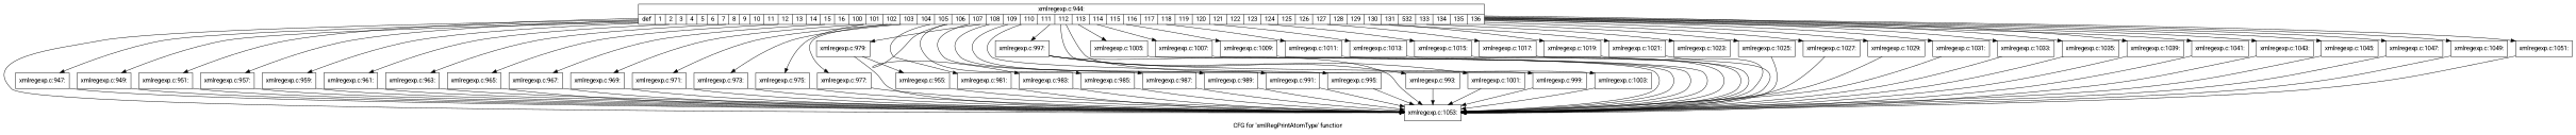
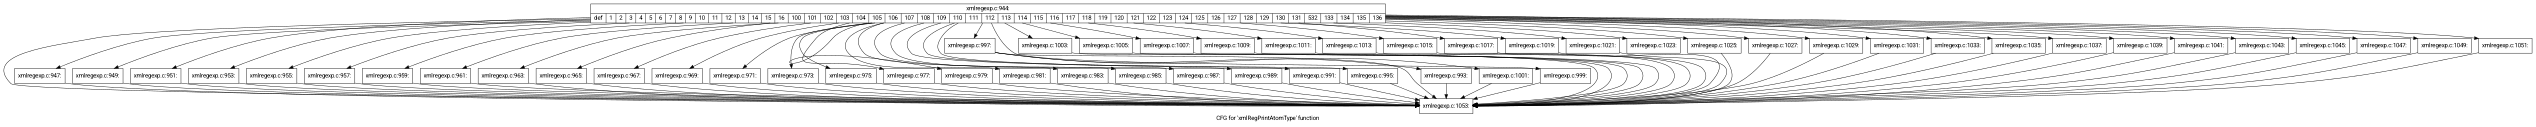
  digraph {
    fontname=Roboto
    label="CFG for 'xmlRegPrintAtomType' function"
    node [fontname=Roboto shape=record]
    edge [fontname=Roboto]
    n1 [label="{xmlregexp.c:944:|{<s0>def|<s1>1|<s2>2|<s3>3|<s4>4|<s5>5|<s6>6|<s7>7|<s8>8|<s9>9|<s10>10|<s11>11|<s12>12|<s13>13|<s14>14|<s15>15|<s16>16|<s17>100|<s18>101|<s19>102|<s20>103|<s21>104|<s22>105|<s23>106|<s24>107|<s25>108|<s26>109|<s27>110|<s28>111|<s29>112|<s30>113|<s31>114|<s32>115|<s33>116|<s34>117|<s35>118|<s36>119|<s37>120|<s38>121|<s39>122|<s40>123|<s41>124|<s42>125|<s43>126|<s44>127|<s45>128|<s46>129|<s47>130|<s48>131|<s49>532|<s50>133|<s51>134|<s52>135|<s53>136}}"]
    n2 [label="{xmlregexp.c:1053:}"]
    n3 [label="{xmlregexp.c:947:}"]
    n4 [label="{xmlregexp.c:949:}"]
    n5 [label="{xmlregexp.c:951:}"]
+   n6 [label="{xmlregexp.c:953:}"]
    n7 [label="{xmlregexp.c:955:}"]
    n8 [label="{xmlregexp.c:957:}"]
    n9 [label="{xmlregexp.c:959:}"]
    n10 [label="{xmlregexp.c:961:}"]
    n11 [label="{xmlregexp.c:963:}"]
    n12 [label="{xmlregexp.c:965:}"]
    n13 [label="{xmlregexp.c:967:}"]
    n14 [label="{xmlregexp.c:969:}"]
    n15 [label="{xmlregexp.c:971:}"]
    n16 [label="{xmlregexp.c:973:}"]
    n17 [label="{xmlregexp.c:975:}"]
    n18 [label="{xmlregexp.c:977:}"]
    n19 [label="{xmlregexp.c:979:}"]
    n20 [label="{xmlregexp.c:981:}"]
    n21 [label="{xmlregexp.c:983:}"]
    n22 [label="{xmlregexp.c:985:}"]
    n23 [label="{xmlregexp.c:987:}"]
    n24 [label="{xmlregexp.c:989:}"]
    n25 [label="{xmlregexp.c:991:}"]
    n26 [label="{xmlregexp.c:995:}"]
    n27 [label="{xmlregexp.c:997:}"]
    n28 [label="{xmlregexp.c:999:}"]
    n29 [label="{xmlregexp.c:1003:}"]
    n30 [label="{xmlregexp.c:1005:}"]
    n31 [label="{xmlregexp.c:1007:}"]
    n32 [label="{xmlregexp.c:1009:}"]
    n33 [label="{xmlregexp.c:1011:}"]
    n34 [label="{xmlregexp.c:1013:}"]
    n35 [label="{xmlregexp.c:1015:}"]
    n36 [label="{xmlregexp.c:1017:}"]
    n37 [label="{xmlregexp.c:1019:}"]
    n38 [label="{xmlregexp.c:1021:}"]
    n39 [label="{xmlregexp.c:1023:}"]
    n40 [label="{xmlregexp.c:1025:}"]
    n41 [label="{xmlregexp.c:1027:}"]
    n42 [label="{xmlregexp.c:1029:}"]
    n43 [label="{xmlregexp.c:1031:}"]
    n44 [label="{xmlregexp.c:1033:}"]
    n45 [label="{xmlregexp.c:1035:}"]
+   n46 [label="{xmlregexp.c:1037:}"]
    n47 [label="{xmlregexp.c:1039:}"]
    n48 [label="{xmlregexp.c:1041:}"]
    n49 [label="{xmlregexp.c:1043:}"]
    n50 [label="{xmlregexp.c:1045:}"]
    n51 [label="{xmlregexp.c:1047:}"]
    n52 [label="{xmlregexp.c:1049:}"]
    n53 [label="{xmlregexp.c:1051:}"]
    n54 [label="{xmlregexp.c:993:}"]
    n55 [label="{xmlregexp.c:1001:}"]
    n1 -> n2
    n1 -> n3
    n1 -> n4
    n1 -> n5
-   n19 -> n7
+   n1 -> n6
+   n1 -> n7
    n1 -> n8
    n1 -> n9
    n1 -> n10
    n1 -> n11
    n1 -> n12
    n1 -> n13
    n1 -> n14
    n1 -> n15
    n1 -> n16
    n1 -> n17
    n1 -> n18
    n1 -> n19
    n1 -> n20
    n1 -> n21
    n1 -> n22
    n1 -> n23
    n1 -> n24
    n1 -> n25
    n1 -> n26
    n1 -> n27
    n1 -> n28
    n1 -> n29
    n1 -> n30
    n1 -> n31
    n1 -> n32
    n1 -> n33
    n1 -> n34
    n1 -> n35
    n1 -> n36
    n1 -> n37
    n1 -> n38
    n1 -> n39
    n1 -> n40
    n1 -> n41
    n1 -> n42
    n1 -> n43
    n1 -> n44
    n1 -> n45
+   n1 -> n46
    n1 -> n47
    n1 -> n48
    n1 -> n49
    n1 -> n50
    n1 -> n51
    n1 -> n52
    n1 -> n53
    n3 -> n2
    n4 -> n2
    n5 -> n2
+   n6 -> n2
    n7 -> n2
    n8 -> n2
    n9 -> n2
    n10 -> n2
    n11 -> n2
    n12 -> n2
    n13 -> n2
    n14 -> n2
    n15 -> n2
    n16 -> n2
    n17 -> n2
    n18 -> n2
    n19 -> n2
    n20 -> n2
    n21 -> n2
    n22 -> n2
    n23 -> n2
    n24 -> n2
    n25 -> n2
    n26 -> n2
    n27 -> n2
    n27 -> n54
    n27 -> n55
    n28 -> n2
    n29 -> n2
    n30 -> n2
    n31 -> n2
    n32 -> n2
    n33 -> n2
    n34 -> n2
    n35 -> n2
    n36 -> n2
    n37 -> n2
    n38 -> n2
    n40 -> n2
    n41 -> n2
    n42 -> n2
    n43 -> n2
    n44 -> n2
    n45 -> n2
+   n46 -> n2
    n47 -> n2
    n48 -> n2
    n49 -> n2
    n50 -> n2
    n51 -> n2
    n52 -> n2
    n53 -> n2
    n54 -> n2
    n55 -> n2
  }
